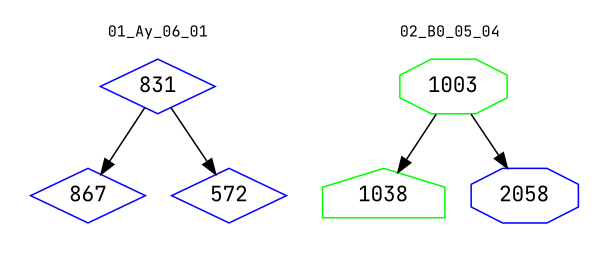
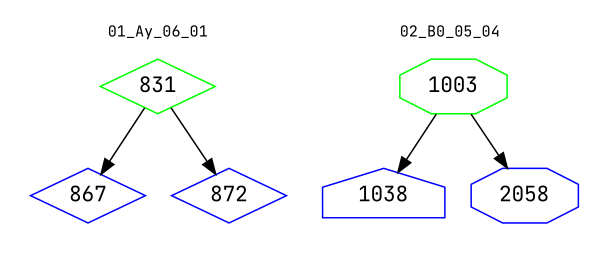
  digraph {
    fontname="JetBrains Mono"
    node [color=blue fontname="JetBrains Mono" shape=diamond]
    edge [color=black fontname="JetBrains Mono"]
-   n1 [label=831]
+   n1 [color=green label=831]
    n2 [label=867]
-   n3 [label=572]
+   n3 [label=872]
    n4 [color=green label=1003 shape=octagon]
-   n5 [color=green label=1038 shape=house]
+   n5 [label=1038 shape=house]
    n6 [label=2058 shape=octagon]
    subgraph cluster_1 {
      color=white
      fontsize=10
      label="01_Ay_06_01"
      n1
      n2
      n3
    }
    subgraph cluster_2 {
      color=white
      fontsize=10
      label="02_B0_05_04"
      n4
      n5
      n6
    }
    n1 -> n2
    n1 -> n3
    n4 -> n5
    n4 -> n6
  }
